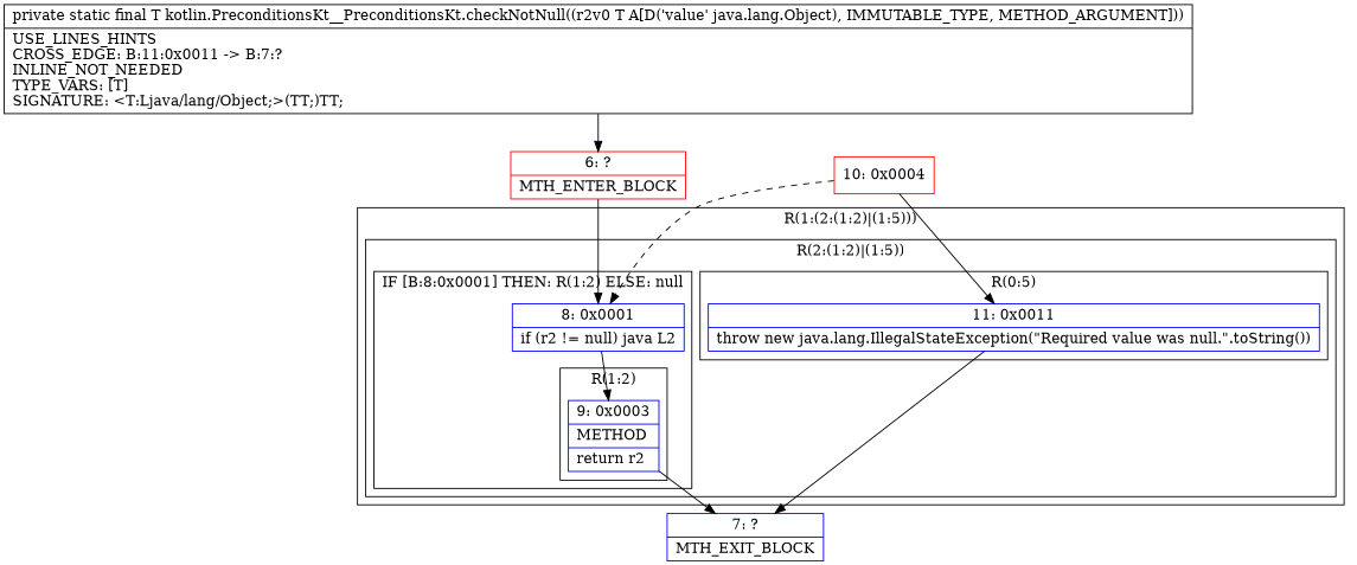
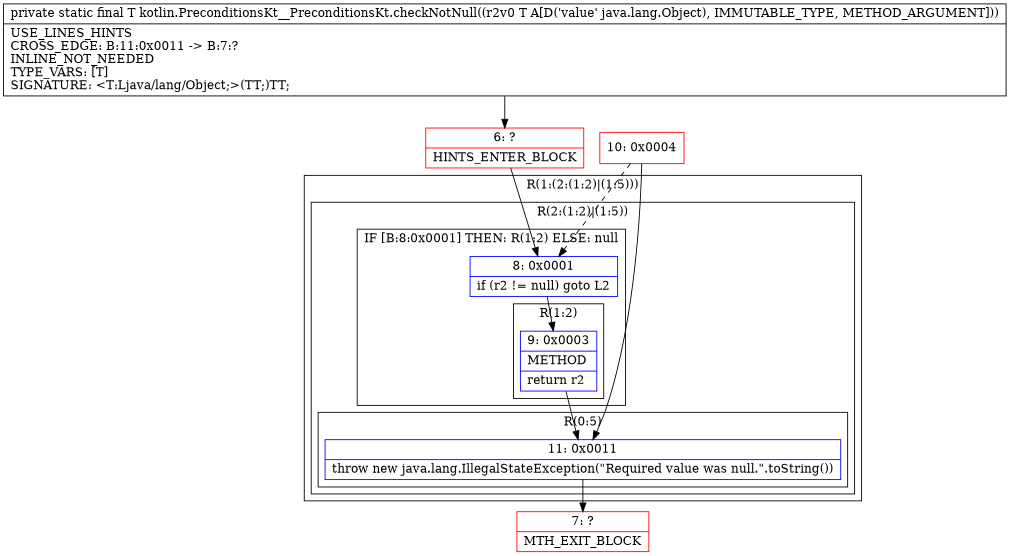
  digraph {
    node [color=blue shape=record]
    n1 [label="{9\:\ 0x0003|METHOD\l|return r2\l}"]
-   n2 [label="{8\:\ 0x0001|if (r2 != null) java L2\l}"]
+   n2 [label="{8\:\ 0x0001|if (r2 != null) goto L2\l}"]
    n3 [label="{11\:\ 0x0011|throw new java.lang.IllegalStateException(\"Required value was null.\".toString())\l}"]
-   n4 [label="{7\:\ ?|MTH_EXIT_BLOCK\l}"]
+   n4 [color=red label="{7\:\ ?|MTH_EXIT_BLOCK\l}"]
    n5 [color=red label="{10\:\ 0x0004}"]
-   n6 [color=red label="{6\:\ ?|MTH_ENTER_BLOCK\l}"]
+   n6 [color=red label="{6\:\ ?|HINTS_ENTER_BLOCK\l}"]
    n7 [label="{private static final T kotlin.PreconditionsKt__PreconditionsKt.checkNotNull((r2v0 T A[D('value' java.lang.Object), IMMUTABLE_TYPE, METHOD_ARGUMENT]))  | USE_LINES_HINTS\lCROSS_EDGE: B:11:0x0011 \-\> B:7:?\lINLINE_NOT_NEEDED\lTYPE_VARS: [T]\lSIGNATURE: \<T:Ljava\/lang\/Object;\>(TT;)TT;\l}" color=""]
    subgraph cluster_1 {
      label="R(1:(2:(1:2)|(1:5)))"
      subgraph cluster_2 {
        label="R(2:(1:2)|(1:5))"
        subgraph cluster_3 {
          label="IF [B:8:0x0001] THEN: R(1:2) ELSE: null"
          n2
          subgraph cluster_4 {
            label="R(1:2)"
            n1
          }
        }
        subgraph cluster_5 {
          label="R(0:5)"
          n3
        }
      }
    }
-   n1 -> n4
+   n1 -> n3
    n2 -> n1
    n3 -> n4
    n5 -> n2 [style=dashed]
    n5 -> n3
    n6 -> n2
    n7 -> n6
  }
